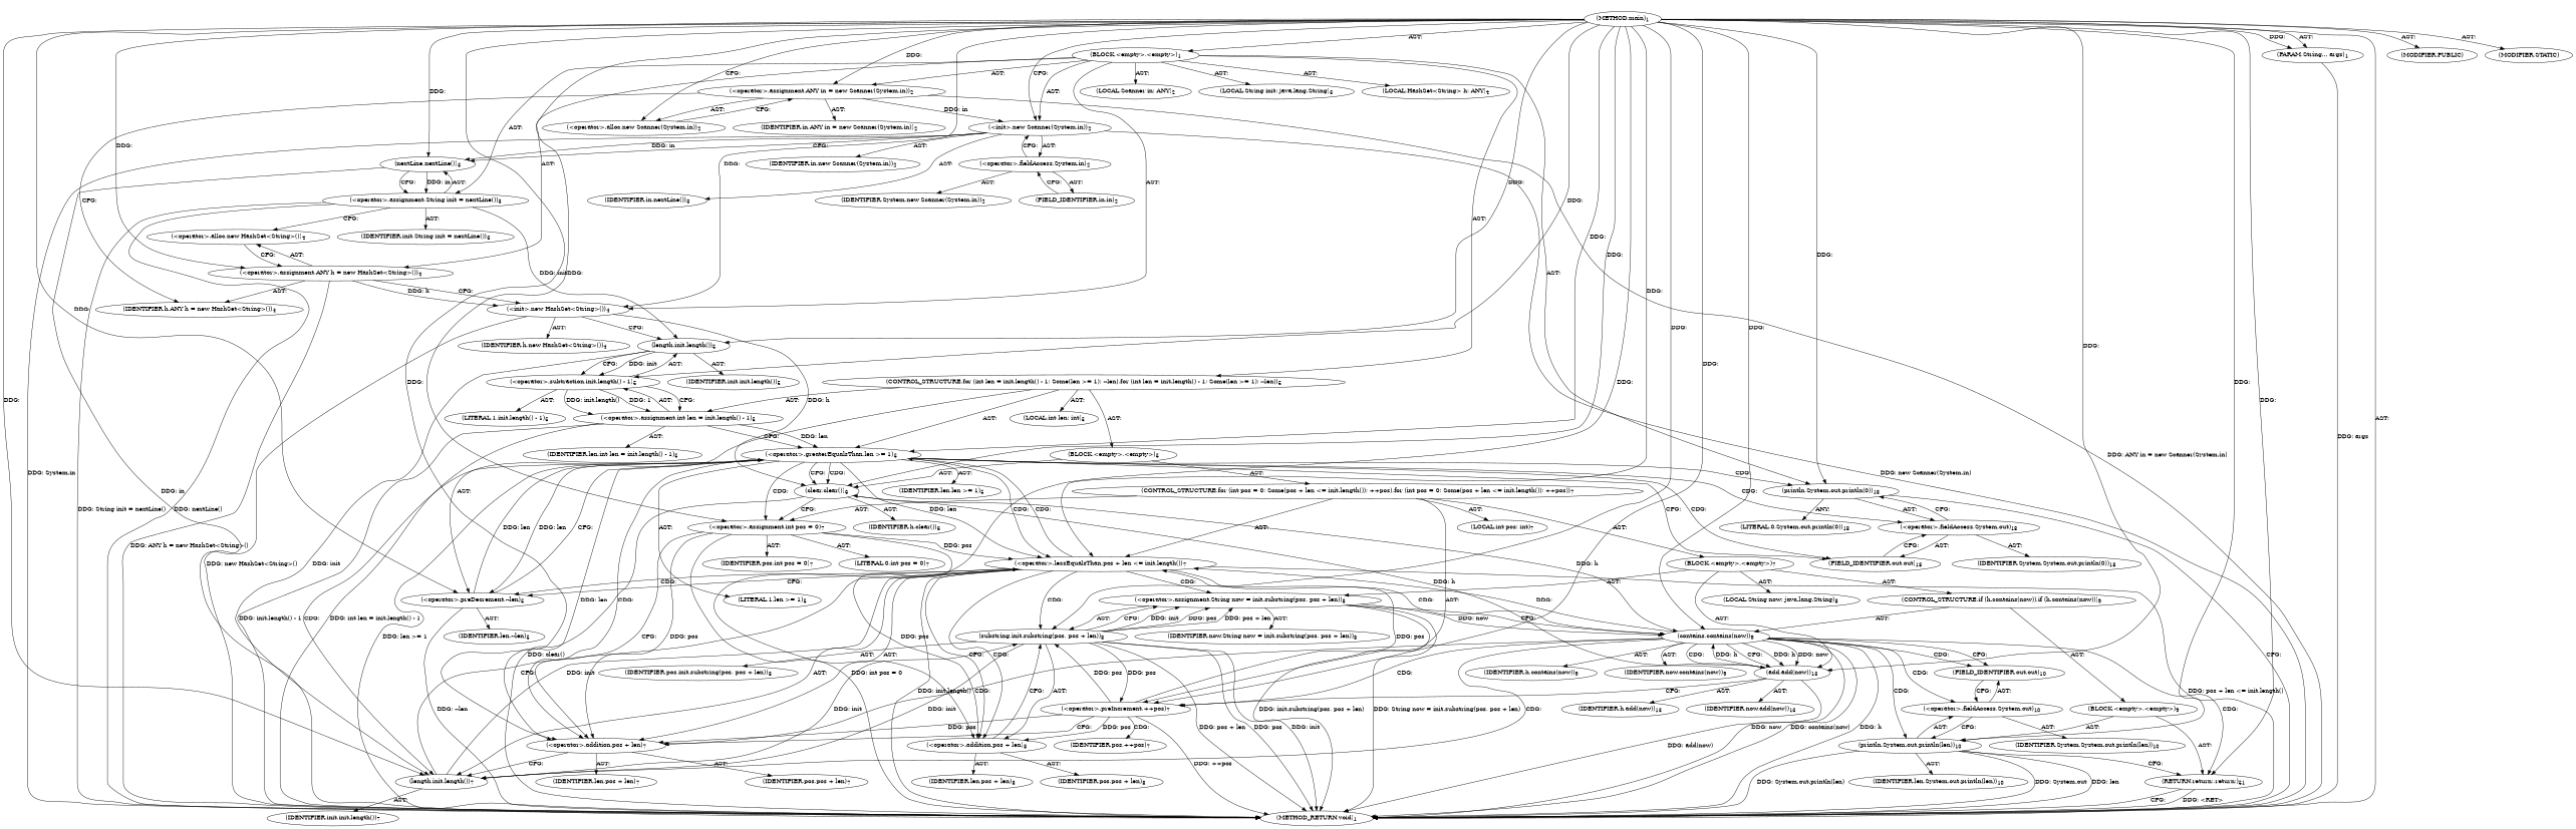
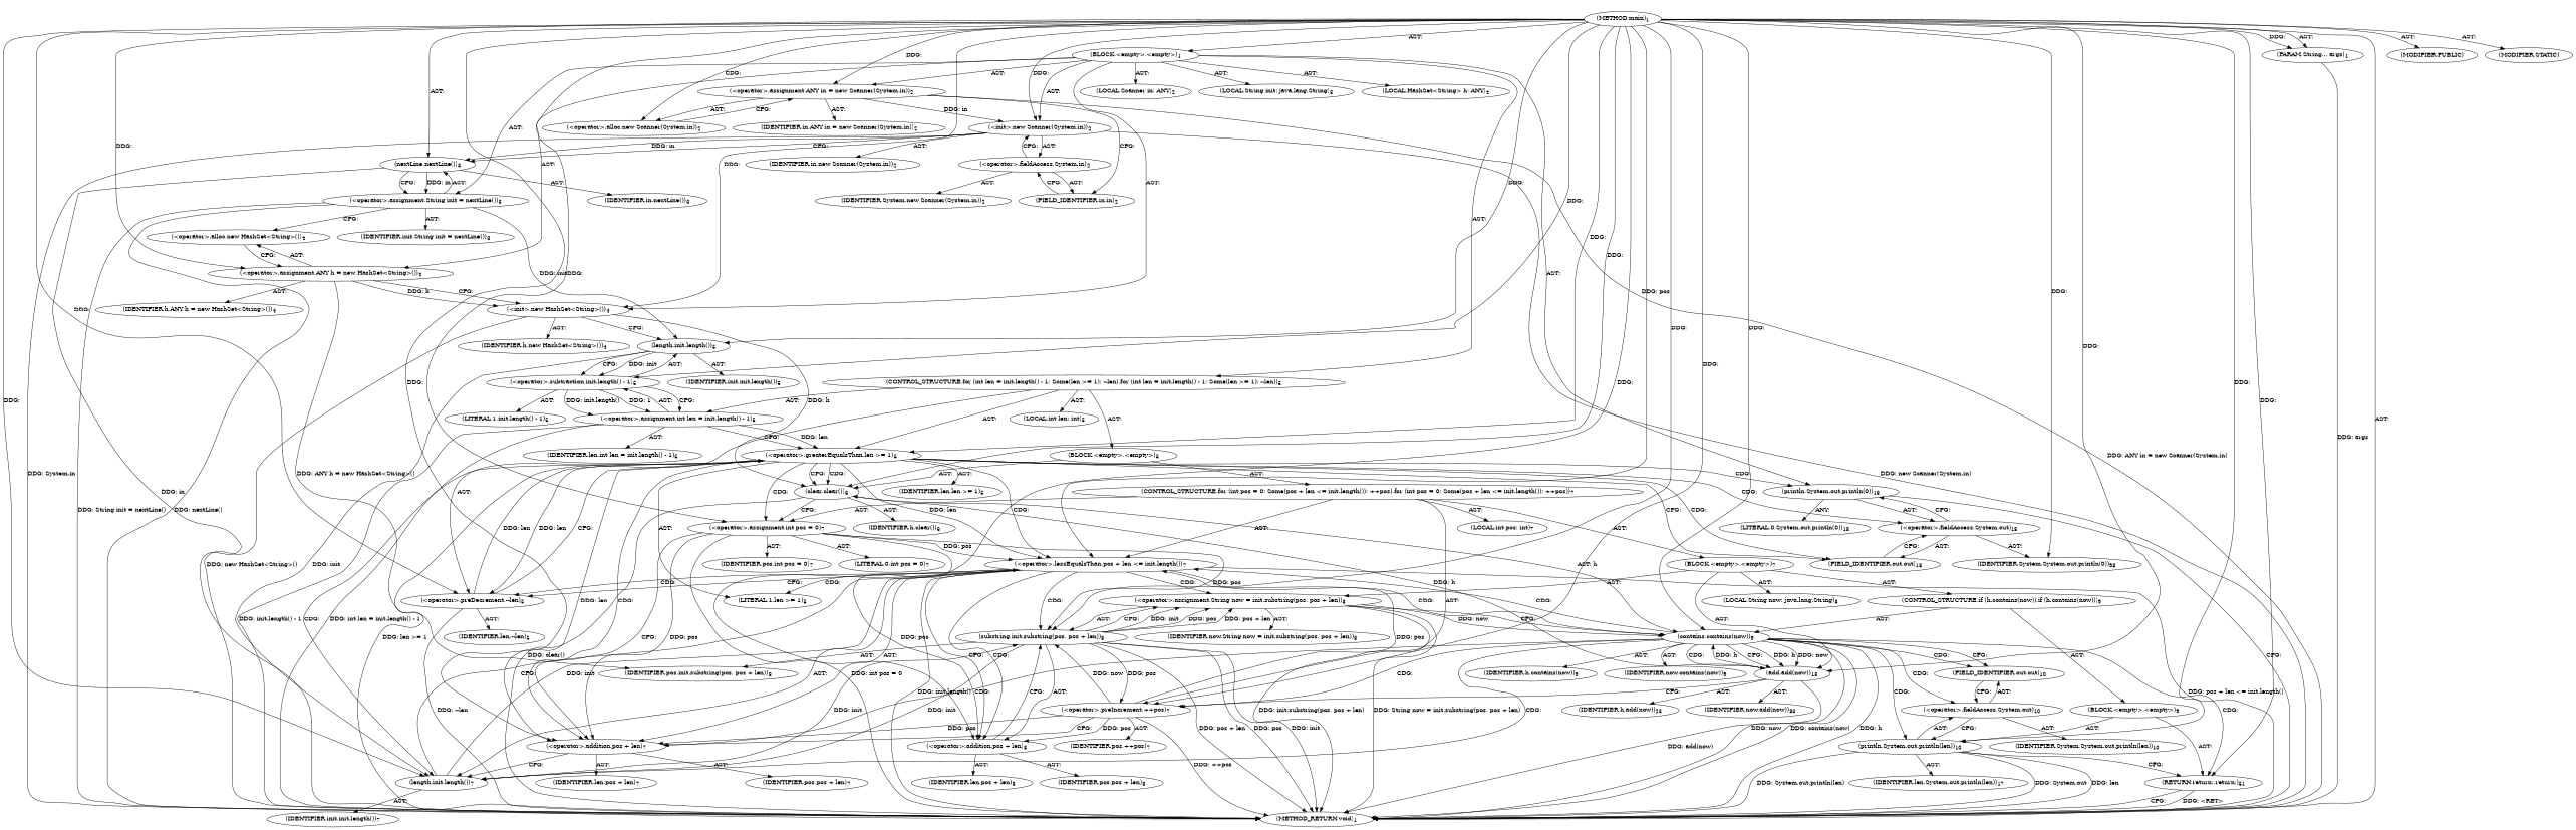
  digraph {
    n1 [label=<(METHOD,main)<SUB>1</SUB>>]
    n2 [label=<(PARAM,String... args)<SUB>1</SUB>>]
    n3 [label=<(BLOCK,&lt;empty&gt;,&lt;empty&gt;)<SUB>1</SUB>>]
    n4 [label=<(&lt;operator&gt;.assignment,ANY in = new Scanner(System.in))<SUB>2</SUB>>]
    n5 [label=<(&lt;operator&gt;.alloc,new Scanner(System.in))<SUB>2</SUB>>]
    n6 [label=<(&lt;init&gt;,new Scanner(System.in))<SUB>2</SUB>>]
    n7 [label=<(nextLine,nextLine())<SUB>3</SUB>>]
    n8 [label=<(&lt;operator&gt;.assignment,ANY h = new HashSet&lt;String&gt;())<SUB>4</SUB>>]
    n9 [label=<(&lt;init&gt;,new HashSet&lt;String&gt;())<SUB>4</SUB>>]
    n10 [label=<(&lt;operator&gt;.subtraction,init.length() - 1)<SUB>5</SUB>>]
    n11 [label=<(length,init.length())<SUB>5</SUB>>]
    n12 [label=<(&lt;operator&gt;.greaterEqualsThan,len &gt;= 1)<SUB>5</SUB>>]
    n13 [label=<(&lt;operator&gt;.preDecrement,--len)<SUB>5</SUB>>]
    n14 [label=<(clear,clear())<SUB>6</SUB>>]
    n15 [label=<(&lt;operator&gt;.assignment,int pos = 0)<SUB>7</SUB>>]
    n16 [label=<(&lt;operator&gt;.lessEqualsThan,pos + len &lt;= init.length())<SUB>7</SUB>>]
    n17 [label=<(&lt;operator&gt;.addition,pos + len)<SUB>7</SUB>>]
    n18 [label=<(length,init.length())<SUB>7</SUB>>]
    n19 [label=<(&lt;operator&gt;.preIncrement,++pos)<SUB>7</SUB>>]
    n20 [label=<(substring,init.substring(pos, pos + len))<SUB>8</SUB>>]
    n21 [label=<(&lt;operator&gt;.addition,pos + len)<SUB>8</SUB>>]
    n22 [label=<(contains,contains(now))<SUB>9</SUB>>]
    n23 [label=<(println,System.out.println(len))<SUB>10</SUB>>]
    n24 [label=<(RETURN,return;,return;)<SUB>51</SUB>>]
    n25 [label=<(add,add(now))<SUB>13</SUB>>]
    n26 [label=<(println,System.out.println(0))<SUB>18</SUB>>]
    n27 [label=<(MODIFIER,PUBLIC)>]
    n28 [label=<(MODIFIER,STATIC)>]
    n29 [label=<(METHOD_RETURN,void)<SUB>1</SUB>>]
    n30 [label=<(LOCAL,Scanner in: ANY)<SUB>2</SUB>>]
    n31 [label=<(LOCAL,String init: java.lang.String)<SUB>3</SUB>>]
    n32 [label=<(&lt;operator&gt;.assignment,String init = nextLine())<SUB>3</SUB>>]
    n33 [label=<(LOCAL,HashSet&lt;String&gt; h: ANY)<SUB>4</SUB>>]
    n34 [label=<(CONTROL_STRUCTURE,for (int len = init.length() - 1; Some(len &gt;= 1); --len),for (int len = init.length() - 1; Some(len &gt;= 1); --len))<SUB>5</SUB>>]
    n35 [label=<(IDENTIFIER,in,ANY in = new Scanner(System.in))<SUB>2</SUB>>]
    n36 [label=<(FIELD_IDENTIFIER,in,in)<SUB>2</SUB>>]
    n37 [label=<(IDENTIFIER,in,new Scanner(System.in))<SUB>2</SUB>>]
    n38 [label=<(&lt;operator&gt;.fieldAccess,System.in)<SUB>2</SUB>>]
    n39 [label=<(IDENTIFIER,in,nextLine())<SUB>3</SUB>>]
    n40 [label=<(&lt;operator&gt;.alloc,new HashSet&lt;String&gt;())<SUB>4</SUB>>]
    n41 [label=<(IDENTIFIER,h,ANY h = new HashSet&lt;String&gt;())<SUB>4</SUB>>]
    n42 [label=<(IDENTIFIER,h,new HashSet&lt;String&gt;())<SUB>4</SUB>>]
    n43 [label=<(&lt;operator&gt;.assignment,int len = init.length() - 1)<SUB>5</SUB>>]
    n44 [label=<(LITERAL,1,init.length() - 1)<SUB>5</SUB>>]
    n45 [label=<(IDENTIFIER,init,init.length())<SUB>5</SUB>>]
    n46 [label=<(IDENTIFIER,len,len &gt;= 1)<SUB>5</SUB>>]
    n47 [label=<(LITERAL,1,len &gt;= 1)<SUB>5</SUB>>]
    n48 [label=<(&lt;operator&gt;.fieldAccess,System.out)<SUB>18</SUB>>]
    n49 [label=<(FIELD_IDENTIFIER,out,out)<SUB>18</SUB>>]
    n50 [label=<(IDENTIFIER,len,--len)<SUB>5</SUB>>]
    n51 [label=<(IDENTIFIER,h,clear())<SUB>6</SUB>>]
    n52 [label=<(IDENTIFIER,pos,int pos = 0)<SUB>7</SUB>>]
    n53 [label=<(LITERAL,0,int pos = 0)<SUB>7</SUB>>]
    n54 [label=<(&lt;operator&gt;.assignment,String now = init.substring(pos, pos + len))<SUB>8</SUB>>]
    n55 [label=<(IDENTIFIER,pos,pos + len)<SUB>7</SUB>>]
    n56 [label=<(IDENTIFIER,len,pos + len)<SUB>7</SUB>>]
    n57 [label=<(IDENTIFIER,init,init.length())<SUB>7</SUB>>]
    n58 [label=<(IDENTIFIER,pos,++pos)<SUB>7</SUB>>]
    n59 [label=<(IDENTIFIER,pos,init.substring(pos, pos + len))<SUB>8</SUB>>]
    n60 [label=<(IDENTIFIER,pos,pos + len)<SUB>8</SUB>>]
    n61 [label=<(IDENTIFIER,len,pos + len)<SUB>8</SUB>>]
    n62 [label=<(IDENTIFIER,h,contains(now))<SUB>9</SUB>>]
    n63 [label=<(IDENTIFIER,now,contains(now))<SUB>9</SUB>>]
    n64 [label=<(&lt;operator&gt;.fieldAccess,System.out)<SUB>10</SUB>>]
    n65 [label=<(FIELD_IDENTIFIER,out,out)<SUB>10</SUB>>]
-   n66 [label=<(IDENTIFIER,len,System.out.println(len))<SUB>10</SUB>>]
-   n67 [label=<(IDENTIFIER,h,add(now))<SUB>13</SUB>>]
-   n68 [label=<(IDENTIFIER,now,add(now))<SUB>13</SUB>>]
+   n66 [label=<(IDENTIFIER,len,System.out.println(len))<SUB>17</SUB>>]
+   n67 [label=<(IDENTIFIER,h,add(now))<SUB>23</SUB>>]
+   n68 [label=<(IDENTIFIER,now,add(now))<SUB>83</SUB>>]
    n69 [label=<(LITERAL,0,System.out.println(0))<SUB>18</SUB>>]
    n70 [label=<(IDENTIFIER,init,String init = nextLine())<SUB>3</SUB>>]
    n71 [label=<(LOCAL,int len: int)<SUB>5</SUB>>]
    n72 [label=<(BLOCK,&lt;empty&gt;,&lt;empty&gt;)<SUB>5</SUB>>]
    n73 [label=<(IDENTIFIER,System,new Scanner(System.in))<SUB>2</SUB>>]
    n74 [label=<(IDENTIFIER,len,int len = init.length() - 1)<SUB>5</SUB>>]
    n75 [label=<(CONTROL_STRUCTURE,for (int pos = 0; Some(pos + len &lt;= init.length()); ++pos),for (int pos = 0; Some(pos + len &lt;= init.length()); ++pos))<SUB>7</SUB>>]
-   n76 [label=<(IDENTIFIER,System,System.out.println(0))<SUB>18</SUB>>]
+   n76 [label=<(IDENTIFIER,System,System.out.println(0))<SUB>98</SUB>>]
    n77 [label=<(LOCAL,int pos: int)<SUB>7</SUB>>]
    n78 [label=<(BLOCK,&lt;empty&gt;,&lt;empty&gt;)<SUB>7</SUB>>]
    n79 [label=<(LOCAL,String now: java.lang.String)<SUB>8</SUB>>]
    n80 [label=<(CONTROL_STRUCTURE,if (h.contains(now)),if (h.contains(now)))<SUB>9</SUB>>]
    n81 [label=<(IDENTIFIER,now,String now = init.substring(pos, pos + len))<SUB>8</SUB>>]
    n82 [label=<(BLOCK,&lt;empty&gt;,&lt;empty&gt;)<SUB>9</SUB>>]
    n83 [label=<(IDENTIFIER,System,System.out.println(len))<SUB>10</SUB>>]
    n1 -> n2 [label="AST: "]
    n1 -> n2 [label="DDG: "]
    n1 -> n3 [label="AST: "]
    n1 -> n4 [label="DDG: "]
-   n1 -> n5 [label="CFG: "]
-   n1 -> n6 [label="CFG: "]
-   n1 -> n7 [label="DDG: "]
+   n1 -> n5 [label="CDG: "]
+   n1 -> n6 [label="DDG: "]
+   n1 -> n7 [label="AST: "]
    n1 -> n8 [label="DDG: "]
    n1 -> n9 [label="DDG: "]
    n1 -> n10 [label="DDG: "]
    n1 -> n11 [label="DDG: "]
    n1 -> n12 [label="DDG: "]
    n1 -> n13 [label="DDG: "]
    n1 -> n14 [label="DDG: "]
    n1 -> n15 [label="DDG: "]
-   n1 -> n16 [label="DDG: "]
+   n1 -> n16 [label="DDG: pos"]
    n1 -> n17 [label="DDG: "]
    n1 -> n18 [label="DDG: "]
    n1 -> n19 [label="DDG: "]
    n1 -> n20 [label="DDG: "]
    n1 -> n21 [label="DDG: "]
    n1 -> n22 [label="DDG: "]
    n1 -> n23 [label="DDG: "]
    n1 -> n24 [label="DDG: "]
    n1 -> n25 [label="DDG: "]
-   n1 -> n26 [label="DDG: "]
+   n1 -> n76 [label="DDG: "]
    n1 -> n27 [label="AST: "]
    n1 -> n28 [label="AST: "]
    n1 -> n29 [label="AST: "]
    n2 -> n29 [label="DDG: args"]
    n3 -> n4 [label="AST: "]
    n3 -> n6 [label="AST: "]
    n3 -> n8 [label="AST: "]
    n3 -> n9 [label="AST: "]
    n3 -> n26 [label="AST: "]
    n3 -> n30 [label="AST: "]
    n3 -> n31 [label="AST: "]
    n3 -> n32 [label="AST: "]
    n3 -> n33 [label="AST: "]
    n3 -> n34 [label="AST: "]
    n4 -> n5 [label="AST: "]
    n4 -> n6 [label="DDG: in"]
    n4 -> n29 [label="DDG: ANY in = new Scanner(System.in)"]
    n4 -> n35 [label="AST: "]
-   n4 -> n41 [label="CFG: "]
+   n4 -> n36 [label="CFG: "]
    n5 -> n4 [label="CFG: "]
    n6 -> n7 [label="CFG: "]
    n6 -> n7 [label="DDG: in"]
    n6 -> n29 [label="DDG: System.in"]
    n6 -> n29 [label="DDG: new Scanner(System.in)"]
    n6 -> n37 [label="AST: "]
    n6 -> n38 [label="AST: "]
    n7 -> n29 [label="DDG: in"]
    n7 -> n32 [label="CFG: "]
    n7 -> n32 [label="DDG: in"]
-   n6 -> n39 [label="AST: "]
+   n7 -> n39 [label="AST: "]
    n8 -> n9 [label="CFG: "]
    n8 -> n9 [label="DDG: h"]
-   n8 -> n29 [label="DDG: ANY h = new HashSet&lt;String&gt;()"]
+   n8 -> n59 [label="DDG: ANY h = new HashSet&lt;String&gt;()"]
    n8 -> n40 [label="AST: "]
    n8 -> n41 [label="AST: "]
    n9 -> n11 [label="CFG: "]
    n9 -> n14 [label="DDG: h"]
    n9 -> n29 [label="DDG: new HashSet&lt;String&gt;()"]
    n9 -> n42 [label="AST: "]
    n10 -> n11 [label="AST: "]
    n10 -> n43 [label="CFG: "]
    n10 -> n43 [label="DDG: init.length()"]
    n10 -> n43 [label="DDG: 1"]
    n10 -> n44 [label="AST: "]
    n11 -> n10 [label="CFG: "]
    n11 -> n10 [label="DDG: init"]
    n11 -> n18 [label="DDG: init"]
    n11 -> n45 [label="AST: "]
    n12 -> n13 [label="DDG: len"]
    n12 -> n14 [label="CFG: "]
    n12 -> n14 [label="CDG: "]
    n12 -> n15 [label="CDG: "]
    n12 -> n16 [label="DDG: len"]
    n12 -> n16 [label="CDG: "]
    n12 -> n17 [label="DDG: len"]
    n12 -> n17 [label="CDG: "]
    n12 -> n18 [label="CDG: "]
    n12 -> n26 [label="CDG: "]
    n12 -> n29 [label="DDG: len &gt;= 1"]
    n12 -> n46 [label="AST: "]
    n12 -> n47 [label="AST: "]
    n12 -> n48 [label="CDG: "]
    n12 -> n49 [label="CFG: "]
    n12 -> n49 [label="CDG: "]
    n13 -> n12 [label="CFG: "]
    n13 -> n12 [label="DDG: len"]
    n13 -> n29 [label="DDG: --len"]
    n13 -> n50 [label="AST: "]
    n14 -> n15 [label="CFG: "]
-   n14 -> n22 [label="DDG: h"]
+   n14 -> n22 [label="AST: h"]
    n14 -> n29 [label="DDG: clear()"]
    n14 -> n51 [label="AST: "]
    n15 -> n16 [label="DDG: pos"]
    n15 -> n17 [label="CFG: "]
    n15 -> n17 [label="DDG: pos"]
+   n15 -> n20 [label="DDG: pos"]
    n15 -> n21 [label="DDG: pos"]
    n15 -> n29 [label="DDG: int pos = 0"]
    n15 -> n52 [label="AST: "]
    n15 -> n53 [label="AST: "]
-   n16 -> n12 [label="CDG: "]
+   n16 -> n47 [label="CDG: "]
    n16 -> n13 [label="CFG: "]
    n16 -> n13 [label="CDG: "]
    n16 -> n17 [label="AST: "]
    n16 -> n18 [label="AST: "]
    n16 -> n20 [label="CDG: "]
    n16 -> n21 [label="CFG: "]
    n16 -> n21 [label="CDG: "]
    n16 -> n22 [label="CDG: "]
    n16 -> n29 [label="DDG: init.length()"]
    n16 -> n29 [label="DDG: pos + len &lt;= init.length()"]
    n16 -> n54 [label="CDG: "]
    n17 -> n18 [label="CFG: "]
    n17 -> n55 [label="AST: "]
    n17 -> n56 [label="AST: "]
    n18 -> n16 [label="CFG: "]
    n18 -> n16 [label="DDG: init"]
    n18 -> n20 [label="DDG: init"]
    n18 -> n57 [label="AST: "]
    n19 -> n16 [label="DDG: pos"]
    n19 -> n17 [label="CFG: "]
    n19 -> n17 [label="DDG: pos"]
-   n19 -> n20 [label="DDG: pos"]
+   n19 -> n20 [label="DDG: now"]
    n19 -> n21 [label="DDG: pos"]
    n19 -> n29 [label="DDG: ++pos"]
-   n19 -> n58 [label="CDG: "]
+   n19 -> n58 [label="AST: "]
    n20 -> n18 [label="DDG: init"]
    n20 -> n19 [label="DDG: pos"]
    n20 -> n21 [label="AST: "]
    n20 -> n29 [label="DDG: init"]
    n20 -> n29 [label="DDG: pos"]
    n20 -> n29 [label="DDG: pos + len"]
    n20 -> n54 [label="CFG: "]
    n20 -> n54 [label="DDG: init"]
    n20 -> n54 [label="DDG: pos"]
    n20 -> n54 [label="DDG: pos + len"]
    n20 -> n59 [label="AST: "]
    n21 -> n20 [label="CFG: "]
    n21 -> n60 [label="AST: "]
    n21 -> n61 [label="AST: "]
-   n22 -> n16 [label="DDG: "]
+   n22 -> n16 [label="CDG: "]
    n22 -> n17 [label="CDG: "]
    n22 -> n18 [label="CDG: "]
    n22 -> n19 [label="CDG: "]
    n22 -> n23 [label="CDG: "]
    n22 -> n24 [label="CDG: "]
    n22 -> n25 [label="CFG: "]
    n22 -> n25 [label="DDG: h"]
    n22 -> n25 [label="DDG: now"]
    n22 -> n25 [label="CDG: "]
    n22 -> n29 [label="DDG: h"]
    n22 -> n29 [label="DDG: now"]
    n22 -> n29 [label="DDG: contains(now)"]
    n22 -> n62 [label="AST: "]
    n22 -> n63 [label="AST: "]
    n22 -> n64 [label="CDG: "]
    n22 -> n65 [label="CFG: "]
    n22 -> n65 [label="CDG: "]
    n23 -> n24 [label="CFG: "]
    n23 -> n29 [label="DDG: System.out"]
    n23 -> n29 [label="DDG: len"]
    n23 -> n29 [label="DDG: System.out.println(len)"]
    n23 -> n64 [label="AST: "]
    n23 -> n66 [label="AST: "]
    n24 -> n29 [label="CFG: "]
    n24 -> n29 [label="DDG: &lt;RET&gt;"]
    n25 -> n14 [label="DDG: h"]
    n25 -> n19 [label="CFG: "]
    n25 -> n22 [label="DDG: h"]
    n25 -> n29 [label="DDG: add(now)"]
    n25 -> n67 [label="AST: "]
    n25 -> n68 [label="AST: "]
    n26 -> n29 [label="CFG: "]
    n26 -> n48 [label="AST: "]
    n26 -> n69 [label="ANY: "]
    n32 -> n7 [label="AST: "]
    n32 -> n11 [label="DDG: init"]
    n32 -> n29 [label="DDG: nextLine()"]
    n32 -> n29 [label="DDG: String init = nextLine()"]
    n32 -> n40 [label="CFG: "]
    n32 -> n70 [label="AST: "]
    n34 -> n12 [label="AST: "]
    n34 -> n13 [label="AST: "]
    n34 -> n43 [label="AST: "]
    n34 -> n71 [label="AST: "]
    n34 -> n72 [label="AST: "]
    n36 -> n38 [label="CFG: "]
    n38 -> n6 [label="CFG: "]
    n38 -> n36 [label="AST: "]
    n38 -> n73 [label="AST: "]
    n40 -> n8 [label="CFG: "]
    n43 -> n10 [label="AST: "]
    n43 -> n12 [label="CFG: "]
    n43 -> n12 [label="DDG: len"]
    n43 -> n29 [label="DDG: init.length() - 1"]
    n43 -> n29 [label="DDG: int len = init.length() - 1"]
    n43 -> n74 [label="AST: "]
    n48 -> n26 [label="CFG: "]
    n48 -> n49 [label="AST: "]
    n48 -> n76 [label="AST: "]
    n49 -> n48 [label="CFG: "]
    n54 -> n20 [label="AST: "]
    n54 -> n22 [label="CFG: "]
    n54 -> n22 [label="DDG: now"]
    n54 -> n29 [label="DDG: init.substring(pos, pos + len)"]
    n54 -> n29 [label="DDG: String now = init.substring(pos, pos + len)"]
    n54 -> n81 [label="AST: "]
    n64 -> n23 [label="CFG: "]
    n64 -> n65 [label="AST: "]
    n64 -> n83 [label="AST: "]
    n65 -> n64 [label="CFG: "]
    n72 -> n14 [label="AST: "]
    n72 -> n75 [label="AST: "]
    n75 -> n15 [label="AST: "]
    n75 -> n16 [label="AST: "]
    n75 -> n19 [label="AST: "]
    n75 -> n77 [label="AST: "]
    n75 -> n78 [label="AST: "]
    n78 -> n25 [label="AST: "]
    n78 -> n54 [label="AST: "]
    n78 -> n79 [label="AST: "]
    n78 -> n80 [label="AST: "]
    n80 -> n22 [label="AST: "]
    n80 -> n82 [label="AST: "]
    n82 -> n23 [label="AST: "]
    n82 -> n24 [label="AST: "]
  }
